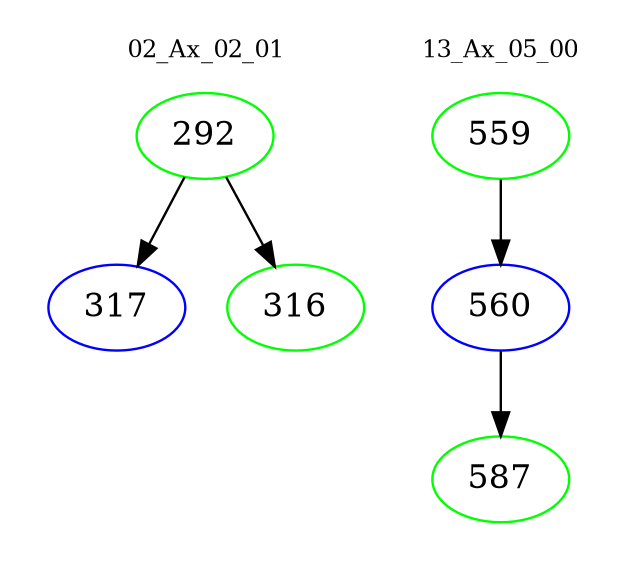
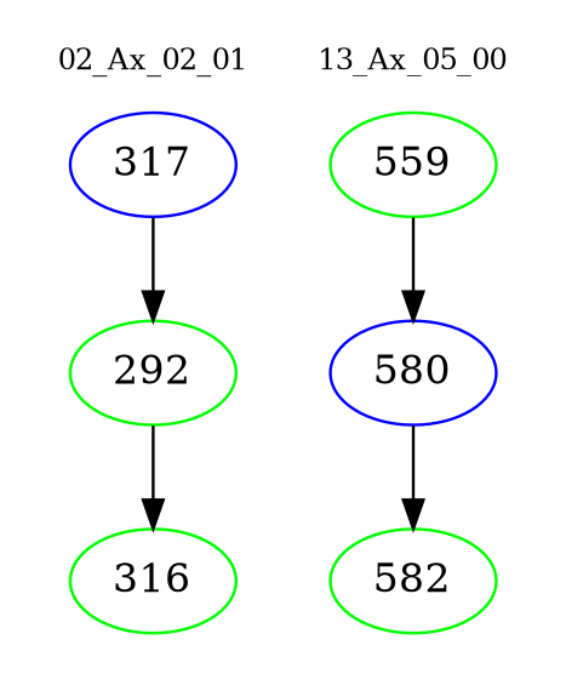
  digraph {
    node [color=green]
    edge [color=black]
    n1 [label=292]
    n2 [color=blue label=317]
    n3 [label=316]
    n4 [label=559]
-   n5 [color=blue label=560]
-   n6 [label=587]
+   n5 [color=blue label=580]
+   n6 [label=582]
    subgraph cluster_1 {
      color=white
      fontsize=10
      label="02_Ax_02_01"
      n1
      n2
      n3
    }
    subgraph cluster_2 {
      color=white
      fontsize=10
      label="13_Ax_05_00"
      n4
      n5
      n6
    }
-   n1 -> n2
+   n2 -> n1
    n1 -> n3
    n4 -> n5
    n5 -> n6
  }
